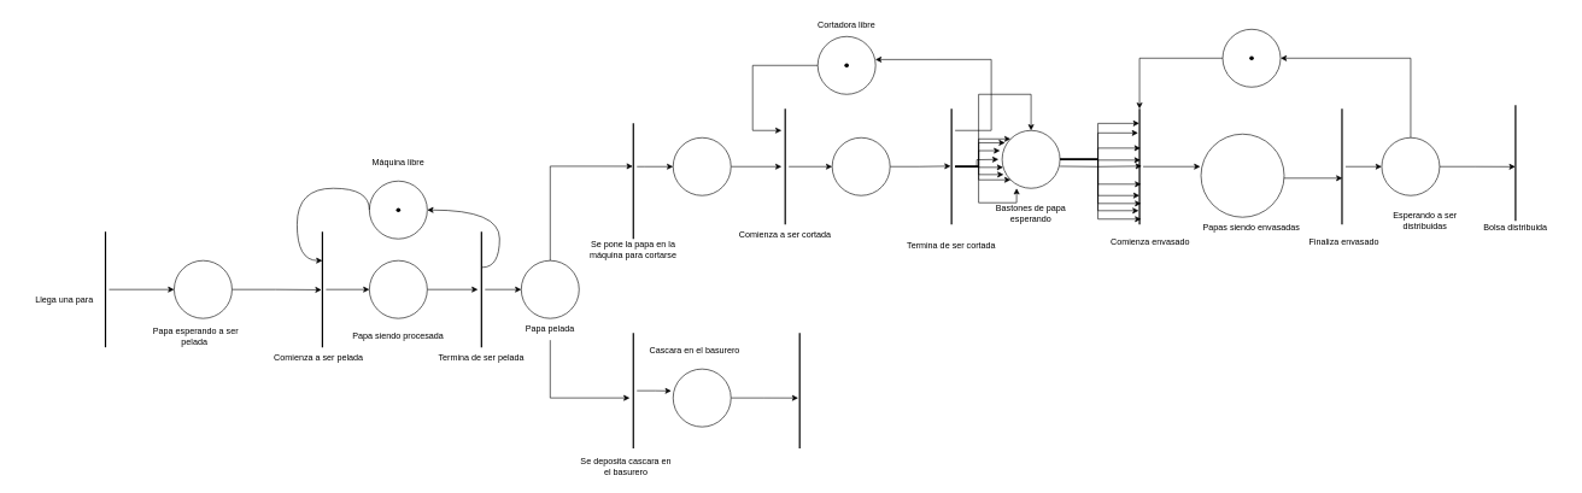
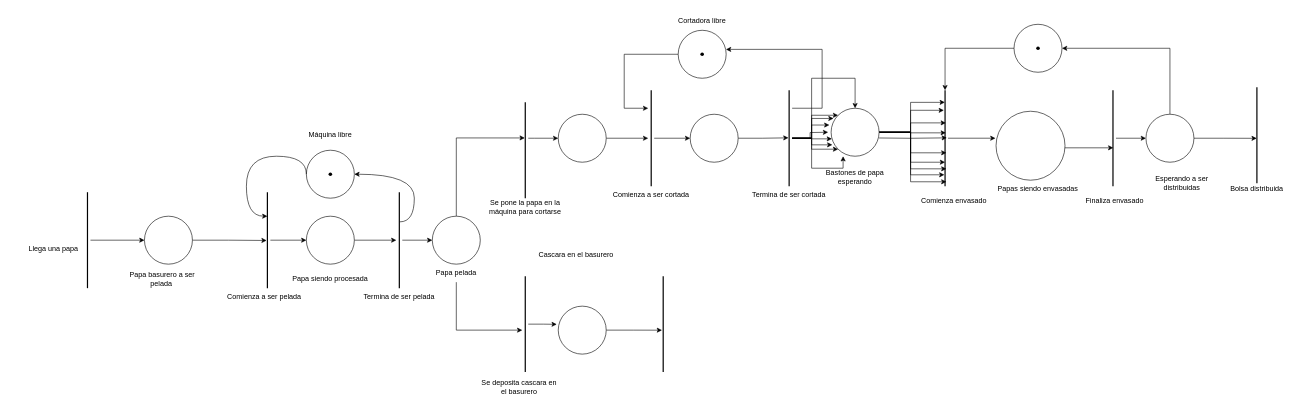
  <mxCell id="0" />
  <mxCell id="1" parent="0" />
  <mxCell id="2" style="edgeStyle=orthogonalEdgeStyle;rounded=0;orthogonalLoop=1;jettySize=auto;html=1;entryX=0.503;entryY=0.629;entryDx=0;entryDy=0;entryPerimeter=0;" parent="1" source="3" target="9" edge="1"><mxGeometry relative="1" as="geometry" /></mxCell>
  <mxCell id="3" value="" style="ellipse;whiteSpace=wrap;html=1;aspect=fixed;" parent="1" vertex="1"><mxGeometry x="240" y="360" width="80" height="80" as="geometry" /></mxCell>
  <mxCell id="4" style="edgeStyle=orthogonalEdgeStyle;rounded=0;orthogonalLoop=1;jettySize=auto;html=1;entryX=0;entryY=0.5;entryDx=0;entryDy=0;" parent="1" source="5" target="3" edge="1"><mxGeometry relative="1" as="geometry"><mxPoint x="210" y="400" as="targetPoint" /></mxGeometry></mxCell>
  <mxCell id="5" value="" style="line;strokeWidth=2;direction=south;html=1;" parent="1" vertex="1"><mxGeometry x="140" y="320" width="10" height="160" as="geometry" /></mxCell>
- <mxCell id="6" value="Llega una para&amp;nbsp;" style="text;html=1;strokeColor=none;fillColor=none;align=center;verticalAlign=middle;whiteSpace=wrap;rounded=0;" parent="1" vertex="1"><mxGeometry x="20" y="400" width="140" height="30" as="geometry" /></mxCell>
- <mxCell id="7" value="Papa esperando a ser pelada&amp;nbsp;" style="text;html=1;strokeColor=none;fillColor=none;align=center;verticalAlign=middle;whiteSpace=wrap;rounded=0;" parent="1" vertex="1"><mxGeometry x="200" y="450" width="140" height="30" as="geometry" /></mxCell>
+ <mxCell id="6" value="Llega una papa&amp;nbsp;" style="text;html=1;strokeColor=none;fillColor=none;align=center;verticalAlign=middle;whiteSpace=wrap;rounded=0;" parent="1" vertex="1"><mxGeometry x="20" y="400" width="140" height="30" as="geometry" /></mxCell>
+ <mxCell id="7" value="Papa basurero a ser pelada&amp;nbsp;" style="text;html=1;strokeColor=none;fillColor=none;align=center;verticalAlign=middle;whiteSpace=wrap;rounded=0;" parent="1" vertex="1"><mxGeometry x="200" y="450" width="140" height="30" as="geometry" /></mxCell>
  <mxCell id="8" style="edgeStyle=orthogonalEdgeStyle;rounded=0;orthogonalLoop=1;jettySize=auto;html=1;entryX=0;entryY=0.5;entryDx=0;entryDy=0;" parent="1" source="9" target="11" edge="1"><mxGeometry relative="1" as="geometry" /></mxCell>
  <mxCell id="9" value="" style="line;strokeWidth=2;direction=south;html=1;" parent="1" vertex="1"><mxGeometry x="440" y="320" width="10" height="160" as="geometry" /></mxCell>
  <mxCell id="10" style="edgeStyle=orthogonalEdgeStyle;rounded=0;orthogonalLoop=1;jettySize=auto;html=1;" parent="1" source="11" target="15" edge="1"><mxGeometry relative="1" as="geometry" /></mxCell>
  <mxCell id="11" value="" style="ellipse;whiteSpace=wrap;html=1;aspect=fixed;" parent="1" vertex="1"><mxGeometry x="510" y="360" width="80" height="80" as="geometry" /></mxCell>
  <mxCell id="12" value="Papa siendo procesada" style="text;html=1;strokeColor=none;fillColor=none;align=center;verticalAlign=middle;whiteSpace=wrap;rounded=0;" parent="1" vertex="1"><mxGeometry x="480" y="450" width="140" height="30" as="geometry" /></mxCell>
  <mxCell id="13" value="" style="ellipse;whiteSpace=wrap;html=1;aspect=fixed;" parent="1" vertex="1"><mxGeometry x="510" y="250" width="80" height="80" as="geometry" /></mxCell>
  <mxCell id="14" style="edgeStyle=orthogonalEdgeStyle;rounded=0;orthogonalLoop=1;jettySize=auto;html=1;entryX=0;entryY=0.5;entryDx=0;entryDy=0;" parent="1" source="15" target="23" edge="1"><mxGeometry relative="1" as="geometry" /></mxCell>
  <mxCell id="15" value="" style="line;strokeWidth=2;direction=south;html=1;" parent="1" vertex="1"><mxGeometry x="660" y="320" width="10" height="160" as="geometry" /></mxCell>
  <mxCell id="16" value="" style="curved=1;endArrow=classic;html=1;rounded=0;edgeStyle=orthogonalEdgeStyle;exitX=0;exitY=0.5;exitDx=0;exitDy=0;entryX=0.25;entryY=0.5;entryDx=0;entryDy=0;entryPerimeter=0;" parent="1" source="13" target="9" edge="1"><mxGeometry width="50" height="50" relative="1" as="geometry"><mxPoint x="580" y="510" as="sourcePoint" /><mxPoint x="630" y="460" as="targetPoint" /><Array as="points"><mxPoint x="510" y="260" /><mxPoint x="410" y="260" /><mxPoint x="410" y="360" /></Array></mxGeometry></mxCell>
  <mxCell id="17" value="" style="shape=waypoint;sketch=0;fillStyle=solid;size=6;pointerEvents=1;points=[];fillColor=none;resizable=0;rotatable=0;perimeter=centerPerimeter;snapToPoint=1;" parent="1" vertex="1"><mxGeometry x="530" y="270" width="40" height="40" as="geometry" /></mxCell>
  <mxCell id="18" value="Máquina libre" style="text;html=1;strokeColor=none;fillColor=none;align=center;verticalAlign=middle;whiteSpace=wrap;rounded=0;" parent="1" vertex="1"><mxGeometry x="480" y="210" width="140" height="30" as="geometry" /></mxCell>
  <mxCell id="19" value="Comienza a ser pelada" style="text;html=1;strokeColor=none;fillColor=none;align=center;verticalAlign=middle;whiteSpace=wrap;rounded=0;" parent="1" vertex="1"><mxGeometry x="370" y="480" width="140" height="30" as="geometry" /></mxCell>
  <mxCell id="20" value="Termina de ser pelada" style="text;html=1;strokeColor=none;fillColor=none;align=center;verticalAlign=middle;whiteSpace=wrap;rounded=0;" parent="1" vertex="1"><mxGeometry x="595" y="480" width="140" height="30" as="geometry" /></mxCell>
  <mxCell id="21" value="" style="curved=1;endArrow=classic;html=1;rounded=0;edgeStyle=orthogonalEdgeStyle;exitX=0.309;exitY=0.417;exitDx=0;exitDy=0;exitPerimeter=0;" parent="1" source="15" target="13" edge="1"><mxGeometry width="50" height="50" relative="1" as="geometry"><mxPoint x="690" y="450" as="sourcePoint" /><mxPoint x="740" y="400" as="targetPoint" /><Array as="points"><mxPoint x="690" y="369" /><mxPoint x="690" y="290" /></Array></mxGeometry></mxCell>
  <mxCell id="22" style="edgeStyle=orthogonalEdgeStyle;rounded=0;orthogonalLoop=1;jettySize=auto;html=1;entryX=0.372;entryY=0.583;entryDx=0;entryDy=0;entryPerimeter=0;" parent="1" source="23" target="29" edge="1"><mxGeometry relative="1" as="geometry"><Array as="points"><mxPoint x="760" y="230" /></Array></mxGeometry></mxCell>
  <mxCell id="23" value="" style="ellipse;whiteSpace=wrap;html=1;aspect=fixed;" parent="1" vertex="1"><mxGeometry x="720" y="360" width="80" height="80" as="geometry" /></mxCell>
  <mxCell id="24" style="edgeStyle=orthogonalEdgeStyle;rounded=0;orthogonalLoop=1;jettySize=auto;html=1;" parent="1" source="25" target="27" edge="1"><mxGeometry relative="1" as="geometry"><Array as="points"><mxPoint x="760" y="550" /></Array></mxGeometry></mxCell>
  <mxCell id="25" value="Papa pelada" style="text;html=1;strokeColor=none;fillColor=none;align=center;verticalAlign=middle;whiteSpace=wrap;rounded=0;" parent="1" vertex="1"><mxGeometry x="690" y="440" width="140" height="30" as="geometry" /></mxCell>
  <mxCell id="26" style="edgeStyle=orthogonalEdgeStyle;rounded=0;orthogonalLoop=1;jettySize=auto;html=1;entryX=-0.031;entryY=0.379;entryDx=0;entryDy=0;entryPerimeter=0;" parent="1" source="27" target="31" edge="1"><mxGeometry relative="1" as="geometry" /></mxCell>
  <mxCell id="27" value="" style="line;strokeWidth=2;direction=south;html=1;" parent="1" vertex="1"><mxGeometry x="870" y="460" width="10" height="160" as="geometry" /></mxCell>
  <mxCell id="28" style="edgeStyle=orthogonalEdgeStyle;rounded=0;orthogonalLoop=1;jettySize=auto;html=1;" parent="1" source="29" target="37" edge="1"><mxGeometry relative="1" as="geometry"><Array as="points"><mxPoint x="890" y="230" /><mxPoint x="890" y="230" /></Array></mxGeometry></mxCell>
  <mxCell id="29" value="" style="line;strokeWidth=2;direction=south;html=1;" parent="1" vertex="1"><mxGeometry x="870" y="170" width="10" height="160" as="geometry" /></mxCell>
  <mxCell id="30" style="edgeStyle=orthogonalEdgeStyle;rounded=0;orthogonalLoop=1;jettySize=auto;html=1;entryX=0.563;entryY=0.7;entryDx=0;entryDy=0;entryPerimeter=0;" parent="1" source="31" target="34" edge="1"><mxGeometry relative="1" as="geometry" /></mxCell>
  <mxCell id="31" value="" style="ellipse;whiteSpace=wrap;html=1;aspect=fixed;" parent="1" vertex="1"><mxGeometry x="930" y="510" width="80" height="80" as="geometry" /></mxCell>
  <mxCell id="32" value="Se deposita cascara en el basurero" style="text;html=1;strokeColor=none;fillColor=none;align=center;verticalAlign=middle;whiteSpace=wrap;rounded=0;" parent="1" vertex="1"><mxGeometry x="795" y="630" width="140" height="30" as="geometry" /></mxCell>
- <mxCell id="33" value="Cascara en el basurero" style="text;html=1;strokeColor=none;fillColor=none;align=center;verticalAlign=middle;whiteSpace=wrap;rounded=0;" parent="1" vertex="1"><mxGeometry x="890" y="470" width="140" height="30" as="geometry" /></mxCell>
+ <mxCell id="33" value="Cascara en el basurero" style="text;html=1;strokeColor=none;fillColor=none;align=center;verticalAlign=middle;whiteSpace=wrap;rounded=0;" parent="1" vertex="1"><mxGeometry x="890" y="410" width="140" height="30" as="geometry" /></mxCell>
  <mxCell id="34" value="" style="line;strokeWidth=2;direction=south;html=1;" parent="1" vertex="1"><mxGeometry x="1100" y="460" width="10" height="160" as="geometry" /></mxCell>
  <mxCell id="35" value="Se pone la papa en la máquina para cortarse" style="text;html=1;strokeColor=none;fillColor=none;align=center;verticalAlign=middle;whiteSpace=wrap;rounded=0;" parent="1" vertex="1"><mxGeometry x="805" y="330" width="140" height="30" as="geometry" /></mxCell>
  <mxCell id="36" style="edgeStyle=orthogonalEdgeStyle;rounded=0;orthogonalLoop=1;jettySize=auto;html=1;" parent="1" source="37" target="39" edge="1"><mxGeometry relative="1" as="geometry" /></mxCell>
  <mxCell id="37" value="" style="ellipse;whiteSpace=wrap;html=1;aspect=fixed;" parent="1" vertex="1"><mxGeometry x="930" y="190" width="80" height="80" as="geometry" /></mxCell>
  <mxCell id="38" style="edgeStyle=orthogonalEdgeStyle;rounded=0;orthogonalLoop=1;jettySize=auto;html=1;entryX=0;entryY=0.5;entryDx=0;entryDy=0;" parent="1" source="39" target="44" edge="1"><mxGeometry relative="1" as="geometry" /></mxCell>
  <mxCell id="39" value="" style="line;strokeWidth=2;direction=south;html=1;" parent="1" vertex="1"><mxGeometry x="1080" y="150" width="10" height="160" as="geometry" /></mxCell>
  <mxCell id="40" style="edgeStyle=orthogonalEdgeStyle;rounded=0;orthogonalLoop=1;jettySize=auto;html=1;" parent="1" source="41" target="39" edge="1"><mxGeometry relative="1" as="geometry"><Array as="points"><mxPoint x="1040" y="90" /><mxPoint x="1040" y="180" /></Array></mxGeometry></mxCell>
  <mxCell id="41" value="" style="ellipse;whiteSpace=wrap;html=1;aspect=fixed;" parent="1" vertex="1"><mxGeometry x="1130" y="50" width="80" height="80" as="geometry" /></mxCell>
  <mxCell id="42" value="" style="shape=waypoint;sketch=0;fillStyle=solid;size=6;pointerEvents=1;points=[];fillColor=none;resizable=0;rotatable=0;perimeter=centerPerimeter;snapToPoint=1;" parent="1" vertex="1"><mxGeometry x="1150" y="70" width="40" height="40" as="geometry" /></mxCell>
  <mxCell id="43" style="edgeStyle=orthogonalEdgeStyle;rounded=0;orthogonalLoop=1;jettySize=auto;html=1;entryX=0.496;entryY=0.617;entryDx=0;entryDy=0;entryPerimeter=0;" parent="1" source="44" target="57" edge="1"><mxGeometry relative="1" as="geometry" /></mxCell>
  <mxCell id="44" value="" style="ellipse;whiteSpace=wrap;html=1;aspect=fixed;" parent="1" vertex="1"><mxGeometry x="1150" y="190" width="80" height="80" as="geometry" /></mxCell>
  <mxCell id="45" value="Cortadora libre&lt;br&gt;" style="text;html=1;strokeColor=none;fillColor=none;align=center;verticalAlign=middle;whiteSpace=wrap;rounded=0;" parent="1" vertex="1"><mxGeometry x="1100" y="20" width="140" height="30" as="geometry" /></mxCell>
  <mxCell id="46" value="Comienza a ser cortada" style="text;html=1;strokeColor=none;fillColor=none;align=center;verticalAlign=middle;whiteSpace=wrap;rounded=0;" parent="1" vertex="1"><mxGeometry x="1015" y="310" width="140" height="30" as="geometry" /></mxCell>
  <mxCell id="47" style="edgeStyle=orthogonalEdgeStyle;rounded=0;orthogonalLoop=1;jettySize=auto;html=1;entryX=0.996;entryY=0.398;entryDx=0;entryDy=0;entryPerimeter=0;" parent="1" source="57" target="41" edge="1"><mxGeometry relative="1" as="geometry"><Array as="points"><mxPoint x="1370" y="180" /><mxPoint x="1370" y="82" /></Array></mxGeometry></mxCell>
  <mxCell id="48" style="edgeStyle=orthogonalEdgeStyle;rounded=0;orthogonalLoop=1;jettySize=auto;html=1;entryX=0.017;entryY=0.638;entryDx=0;entryDy=0;entryPerimeter=0;" parent="1" source="57" target="68" edge="1"><mxGeometry relative="1" as="geometry" /></mxCell>
  <mxCell id="49" style="edgeStyle=orthogonalEdgeStyle;rounded=0;orthogonalLoop=1;jettySize=auto;html=1;" edge="1" parent="1" source="57"><mxGeometry relative="1" as="geometry"><mxPoint x="1380" y="220" as="targetPoint" /></mxGeometry></mxCell>
  <mxCell id="50" style="edgeStyle=orthogonalEdgeStyle;rounded=0;orthogonalLoop=1;jettySize=auto;html=1;entryX=0;entryY=1;entryDx=0;entryDy=0;" edge="1" parent="1" source="57" target="68"><mxGeometry relative="1" as="geometry" /></mxCell>
  <mxCell id="51" style="edgeStyle=orthogonalEdgeStyle;rounded=0;orthogonalLoop=1;jettySize=auto;html=1;entryX=-0.037;entryY=0.35;entryDx=0;entryDy=0;entryPerimeter=0;" edge="1" parent="1" source="57" target="68"><mxGeometry relative="1" as="geometry" /></mxCell>
  <mxCell id="52" style="edgeStyle=orthogonalEdgeStyle;rounded=0;orthogonalLoop=1;jettySize=auto;html=1;entryX=0.05;entryY=0.213;entryDx=0;entryDy=0;entryPerimeter=0;" edge="1" parent="1" source="57" target="68"><mxGeometry relative="1" as="geometry" /></mxCell>
  <mxCell id="53" style="edgeStyle=orthogonalEdgeStyle;rounded=0;orthogonalLoop=1;jettySize=auto;html=1;entryX=0.025;entryY=0.763;entryDx=0;entryDy=0;entryPerimeter=0;" edge="1" parent="1" source="57" target="68"><mxGeometry relative="1" as="geometry" /></mxCell>
  <mxCell id="54" style="edgeStyle=orthogonalEdgeStyle;rounded=0;orthogonalLoop=1;jettySize=auto;html=1;entryX=0;entryY=0;entryDx=0;entryDy=0;" edge="1" parent="1" source="57" target="68"><mxGeometry relative="1" as="geometry" /></mxCell>
  <mxCell id="55" style="edgeStyle=orthogonalEdgeStyle;rounded=0;orthogonalLoop=1;jettySize=auto;html=1;entryX=0.5;entryY=0;entryDx=0;entryDy=0;" edge="1" parent="1" source="57" target="68"><mxGeometry relative="1" as="geometry" /></mxCell>
  <mxCell id="56" style="edgeStyle=orthogonalEdgeStyle;rounded=0;orthogonalLoop=1;jettySize=auto;html=1;entryX=0.25;entryY=1;entryDx=0;entryDy=0;entryPerimeter=0;" edge="1" parent="1" source="57" target="68"><mxGeometry relative="1" as="geometry" /></mxCell>
  <mxCell id="57" value="" style="line;strokeWidth=2;direction=south;html=1;" parent="1" vertex="1"><mxGeometry x="1310" y="150" width="10" height="160" as="geometry" /></mxCell>
- <mxCell id="58" value="Termina de ser cortada" style="text;html=1;strokeColor=none;fillColor=none;align=center;verticalAlign=middle;whiteSpace=wrap;rounded=0;" parent="1" vertex="1"><mxGeometry x="1245" y="325" width="140" height="30" as="geometry" /></mxCell>
+ <mxCell id="58" value="Termina de ser cortada" style="text;html=1;strokeColor=none;fillColor=none;align=center;verticalAlign=middle;whiteSpace=wrap;rounded=0;" parent="1" vertex="1"><mxGeometry x="1245" y="310" width="140" height="30" as="geometry" /></mxCell>
  <mxCell id="59" style="edgeStyle=orthogonalEdgeStyle;rounded=0;orthogonalLoop=1;jettySize=auto;html=1;entryX=0.444;entryY=0.367;entryDx=0;entryDy=0;entryPerimeter=0;" parent="1" source="68" target="71" edge="1"><mxGeometry relative="1" as="geometry" /></mxCell>
  <mxCell id="60" style="edgeStyle=orthogonalEdgeStyle;rounded=0;orthogonalLoop=1;jettySize=auto;html=1;entryX=0.126;entryY=0.533;entryDx=0;entryDy=0;entryPerimeter=0;" parent="1" source="68" target="71" edge="1"><mxGeometry relative="1" as="geometry" /></mxCell>
  <mxCell id="61" style="edgeStyle=orthogonalEdgeStyle;rounded=0;orthogonalLoop=1;jettySize=auto;html=1;entryX=0.209;entryY=0.7;entryDx=0;entryDy=0;entryPerimeter=0;" parent="1" source="68" target="71" edge="1"><mxGeometry relative="1" as="geometry" /></mxCell>
  <mxCell id="62" style="edgeStyle=orthogonalEdgeStyle;rounded=0;orthogonalLoop=1;jettySize=auto;html=1;entryX=0.652;entryY=0.283;entryDx=0;entryDy=0;entryPerimeter=0;" parent="1" source="68" target="71" edge="1"><mxGeometry relative="1" as="geometry" /></mxCell>
  <mxCell id="63" style="edgeStyle=orthogonalEdgeStyle;rounded=0;orthogonalLoop=1;jettySize=auto;html=1;entryX=0.34;entryY=0.367;entryDx=0;entryDy=0;entryPerimeter=0;" parent="1" source="68" target="71" edge="1"><mxGeometry relative="1" as="geometry" /></mxCell>
  <mxCell id="64" style="edgeStyle=orthogonalEdgeStyle;rounded=0;orthogonalLoop=1;jettySize=auto;html=1;entryX=0.75;entryY=0.5;entryDx=0;entryDy=0;entryPerimeter=0;" parent="1" source="68" target="71" edge="1"><mxGeometry relative="1" as="geometry" /></mxCell>
  <mxCell id="65" style="edgeStyle=orthogonalEdgeStyle;rounded=0;orthogonalLoop=1;jettySize=auto;html=1;entryX=0.881;entryY=0.617;entryDx=0;entryDy=0;entryPerimeter=0;" parent="1" source="68" target="71" edge="1"><mxGeometry relative="1" as="geometry" /></mxCell>
  <mxCell id="66" style="edgeStyle=orthogonalEdgeStyle;rounded=0;orthogonalLoop=1;jettySize=auto;html=1;entryX=0.819;entryY=0.283;entryDx=0;entryDy=0;entryPerimeter=0;" parent="1" source="68" target="71" edge="1"><mxGeometry relative="1" as="geometry" /></mxCell>
  <mxCell id="67" style="edgeStyle=orthogonalEdgeStyle;rounded=0;orthogonalLoop=1;jettySize=auto;html=1;entryX=0.954;entryY=0.283;entryDx=0;entryDy=0;entryPerimeter=0;" parent="1" source="68" target="71" edge="1"><mxGeometry relative="1" as="geometry" /></mxCell>
  <mxCell id="68" value="" style="ellipse;whiteSpace=wrap;html=1;aspect=fixed;" parent="1" vertex="1"><mxGeometry x="1385" y="180" width="80" height="80" as="geometry" /></mxCell>
  <mxCell id="69" value="Bastones de papa esperando" style="text;html=1;strokeColor=none;fillColor=none;align=center;verticalAlign=middle;whiteSpace=wrap;rounded=0;" parent="1" vertex="1"><mxGeometry x="1355" y="280" width="140" height="30" as="geometry" /></mxCell>
  <mxCell id="70" style="edgeStyle=orthogonalEdgeStyle;rounded=0;orthogonalLoop=1;jettySize=auto;html=1;entryX=-0.009;entryY=0.391;entryDx=0;entryDy=0;entryPerimeter=0;" edge="1" parent="1" source="71" target="75"><mxGeometry relative="1" as="geometry" /></mxCell>
  <mxCell id="71" value="" style="line;strokeWidth=2;direction=south;html=1;" parent="1" vertex="1"><mxGeometry x="1570" y="150" width="10" height="160" as="geometry" /></mxCell>
  <mxCell id="72" value="Comienza envasado" style="text;html=1;strokeColor=none;fillColor=none;align=center;verticalAlign=middle;whiteSpace=wrap;rounded=0;" parent="1" vertex="1"><mxGeometry x="1520" y="320" width="140" height="30" as="geometry" /></mxCell>
  <mxCell id="73" value="" style="endArrow=classic;html=1;rounded=0;edgeStyle=orthogonalEdgeStyle;entryX=0.496;entryY=0.2;entryDx=0;entryDy=0;entryPerimeter=0;" parent="1" target="71" edge="1"><mxGeometry relative="1" as="geometry"><mxPoint x="1465" y="229.58" as="sourcePoint" /><mxPoint x="1565" y="229.58" as="targetPoint" /></mxGeometry></mxCell>
  <mxCell id="74" style="edgeStyle=orthogonalEdgeStyle;rounded=0;orthogonalLoop=1;jettySize=auto;html=1;entryX=0.6;entryY=0.45;entryDx=0;entryDy=0;entryPerimeter=0;" parent="1" source="75" target="81" edge="1"><mxGeometry relative="1" as="geometry"><Array as="points"><mxPoint x="1800" y="246" /><mxPoint x="1800" y="246" /></Array></mxGeometry></mxCell>
  <mxCell id="75" value="" style="ellipse;whiteSpace=wrap;html=1;aspect=fixed;" parent="1" vertex="1"><mxGeometry x="1660" y="185" width="115" height="115" as="geometry" /></mxCell>
  <mxCell id="76" value="Papas siendo envasadas" style="text;html=1;strokeColor=none;fillColor=none;align=center;verticalAlign=middle;whiteSpace=wrap;rounded=0;" parent="1" vertex="1"><mxGeometry x="1660" y="300" width="140" height="30" as="geometry" /></mxCell>
  <mxCell id="77" style="edgeStyle=orthogonalEdgeStyle;rounded=0;orthogonalLoop=1;jettySize=auto;html=1;" parent="1" source="78" target="71" edge="1"><mxGeometry relative="1" as="geometry" /></mxCell>
  <mxCell id="78" value="" style="ellipse;whiteSpace=wrap;html=1;aspect=fixed;" parent="1" vertex="1"><mxGeometry x="1690" y="40" width="80" height="80" as="geometry" /></mxCell>
  <mxCell id="79" value="" style="shape=waypoint;sketch=0;fillStyle=solid;size=6;pointerEvents=1;points=[];fillColor=none;resizable=0;rotatable=0;perimeter=centerPerimeter;snapToPoint=1;" parent="1" vertex="1"><mxGeometry x="1710" y="60" width="40" height="40" as="geometry" /></mxCell>
  <mxCell id="80" style="edgeStyle=orthogonalEdgeStyle;rounded=0;orthogonalLoop=1;jettySize=auto;html=1;" parent="1" source="81" target="84" edge="1"><mxGeometry relative="1" as="geometry" /></mxCell>
  <mxCell id="81" value="" style="line;strokeWidth=2;direction=south;html=1;" parent="1" vertex="1"><mxGeometry x="1850" y="150" width="10" height="160" as="geometry" /></mxCell>
  <mxCell id="82" style="edgeStyle=orthogonalEdgeStyle;rounded=0;orthogonalLoop=1;jettySize=auto;html=1;entryX=1;entryY=0.5;entryDx=0;entryDy=0;" parent="1" source="84" target="78" edge="1"><mxGeometry relative="1" as="geometry"><Array as="points"><mxPoint x="1950" y="80" /></Array></mxGeometry></mxCell>
  <mxCell id="83" style="edgeStyle=orthogonalEdgeStyle;rounded=0;orthogonalLoop=1;jettySize=auto;html=1;entryX=0.532;entryY=0.533;entryDx=0;entryDy=0;entryPerimeter=0;" parent="1" source="84" target="87" edge="1"><mxGeometry relative="1" as="geometry" /></mxCell>
  <mxCell id="84" value="" style="ellipse;whiteSpace=wrap;html=1;aspect=fixed;" parent="1" vertex="1"><mxGeometry x="1910" y="190" width="80" height="80" as="geometry" /></mxCell>
  <mxCell id="85" value="Finaliza envasado" style="text;html=1;strokeColor=none;fillColor=none;align=center;verticalAlign=middle;whiteSpace=wrap;rounded=0;" parent="1" vertex="1"><mxGeometry x="1787.5" y="330" width="140" height="10" as="geometry" /></mxCell>
  <mxCell id="86" value="Esperando a ser distribuidas" style="text;html=1;strokeColor=none;fillColor=none;align=center;verticalAlign=middle;whiteSpace=wrap;rounded=0;" parent="1" vertex="1"><mxGeometry x="1900" y="300" width="140" height="10" as="geometry" /></mxCell>
  <mxCell id="87" value="" style="line;strokeWidth=2;direction=south;html=1;" parent="1" vertex="1"><mxGeometry x="2090" y="145" width="10" height="160" as="geometry" /></mxCell>
  <mxCell id="88" value="Bolsa distribuida" style="text;html=1;strokeColor=none;fillColor=none;align=center;verticalAlign=middle;whiteSpace=wrap;rounded=0;" parent="1" vertex="1"><mxGeometry x="2025" y="310" width="140" height="10" as="geometry" /></mxCell>
